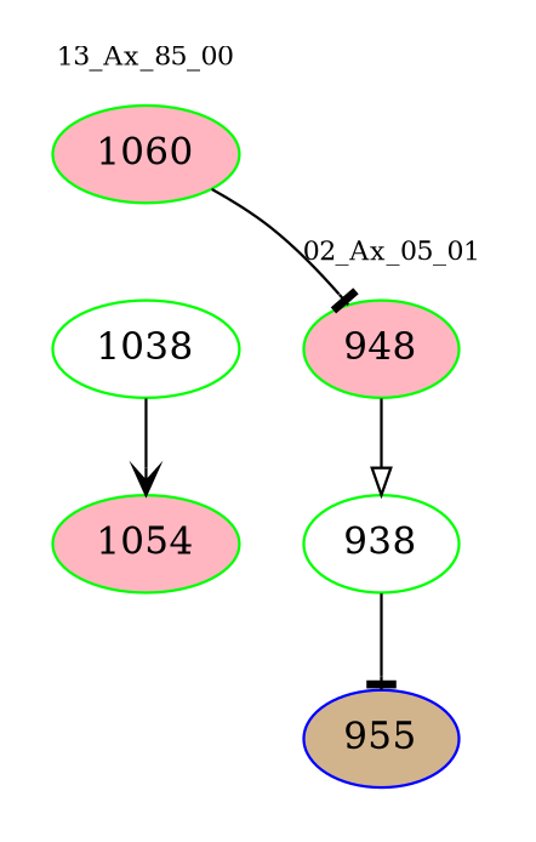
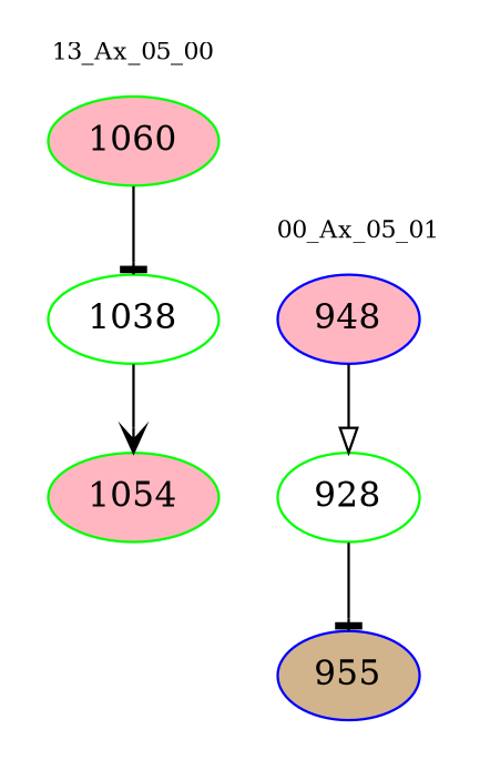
  digraph {
    node [color=green fillcolor=lightpink style=filled]
    edge [arrowhead=tee color=black]
    n1 [label=1060]
    n2 [fillcolor=white label=1038]
    n3 [label=1054]
-   n4 [label=948]
-   n5 [fillcolor=white label=938]
+   n4 [color=blue label=948]
+   n5 [fillcolor=white label=928]
    n6 [color=blue fillcolor=tan label=955]
    subgraph cluster_1 {
      color=white
      fontsize=10
-     label="13_Ax_85_00"
+     label="13_Ax_05_00"
      n1
      n2
      n3
    }
    subgraph cluster_2 {
      color=white
      fontsize=10
-     label="02_Ax_05_01"
+     label="00_Ax_05_01"
      n4
      n5
      n6
    }
-   n1 -> n4
+   n1 -> n2
    n2 -> n3 [arrowhead=vee]
    n4 -> n5 [arrowhead=onormal]
    n5 -> n6
  }
